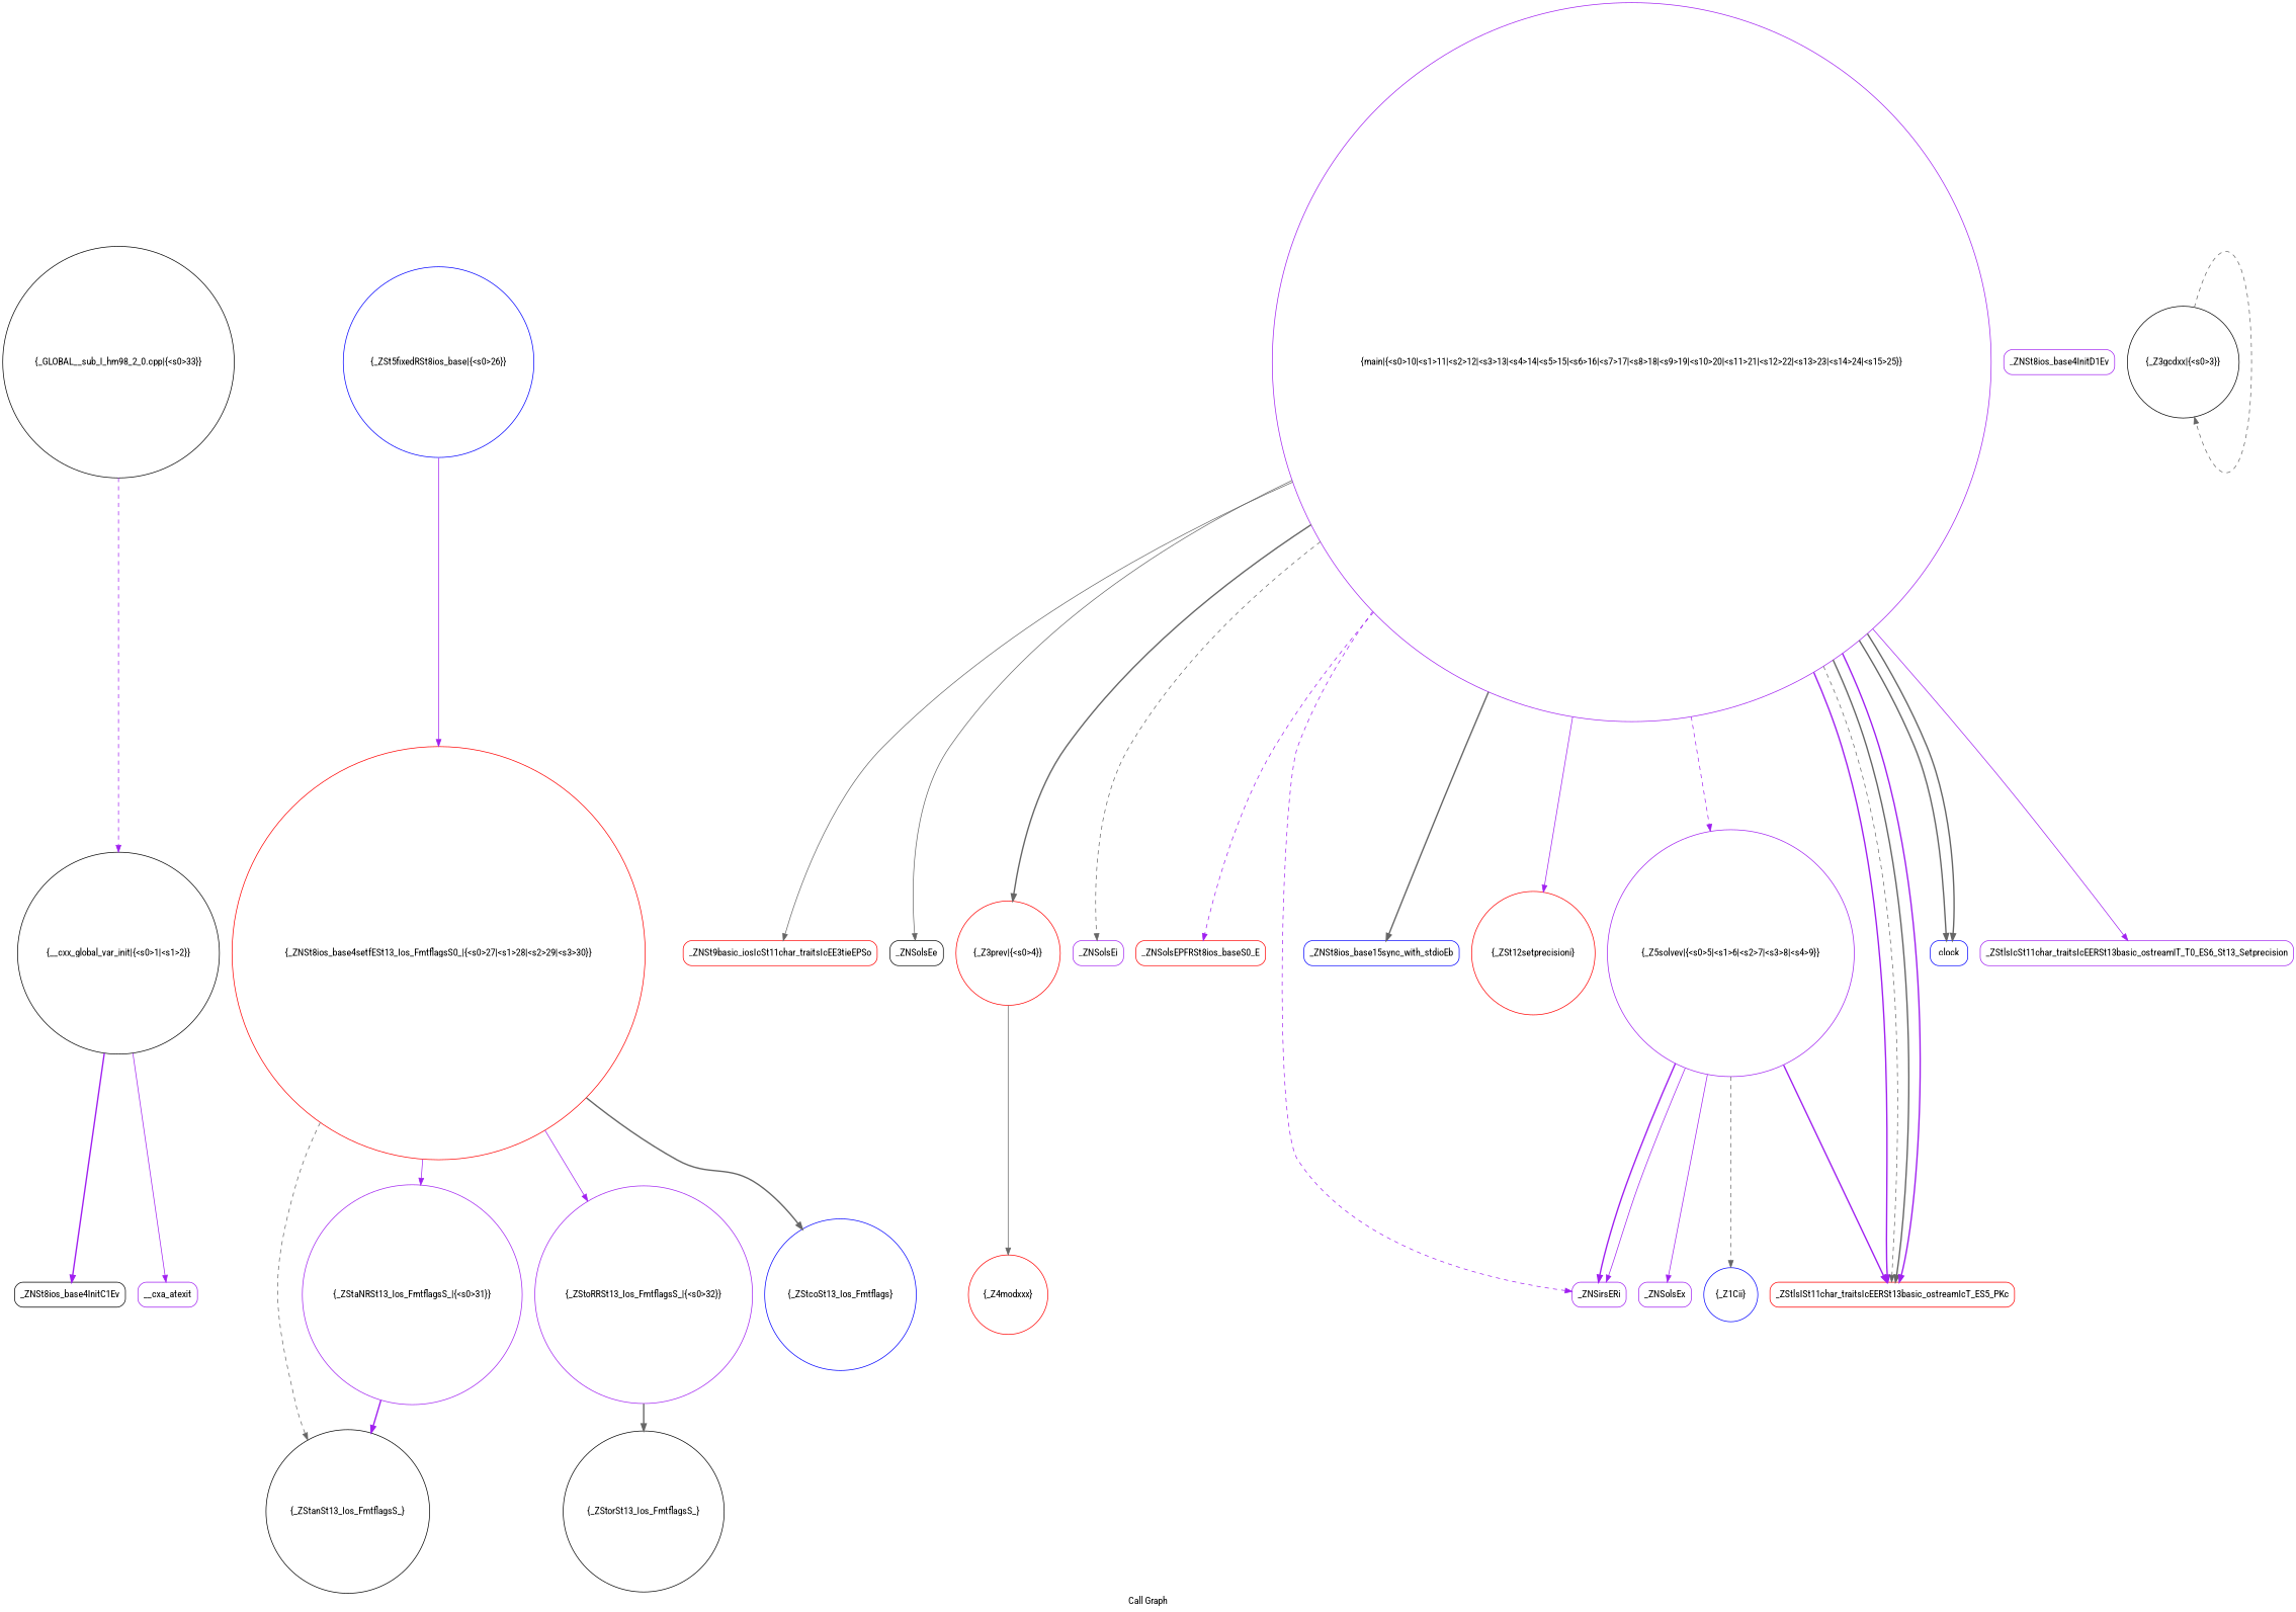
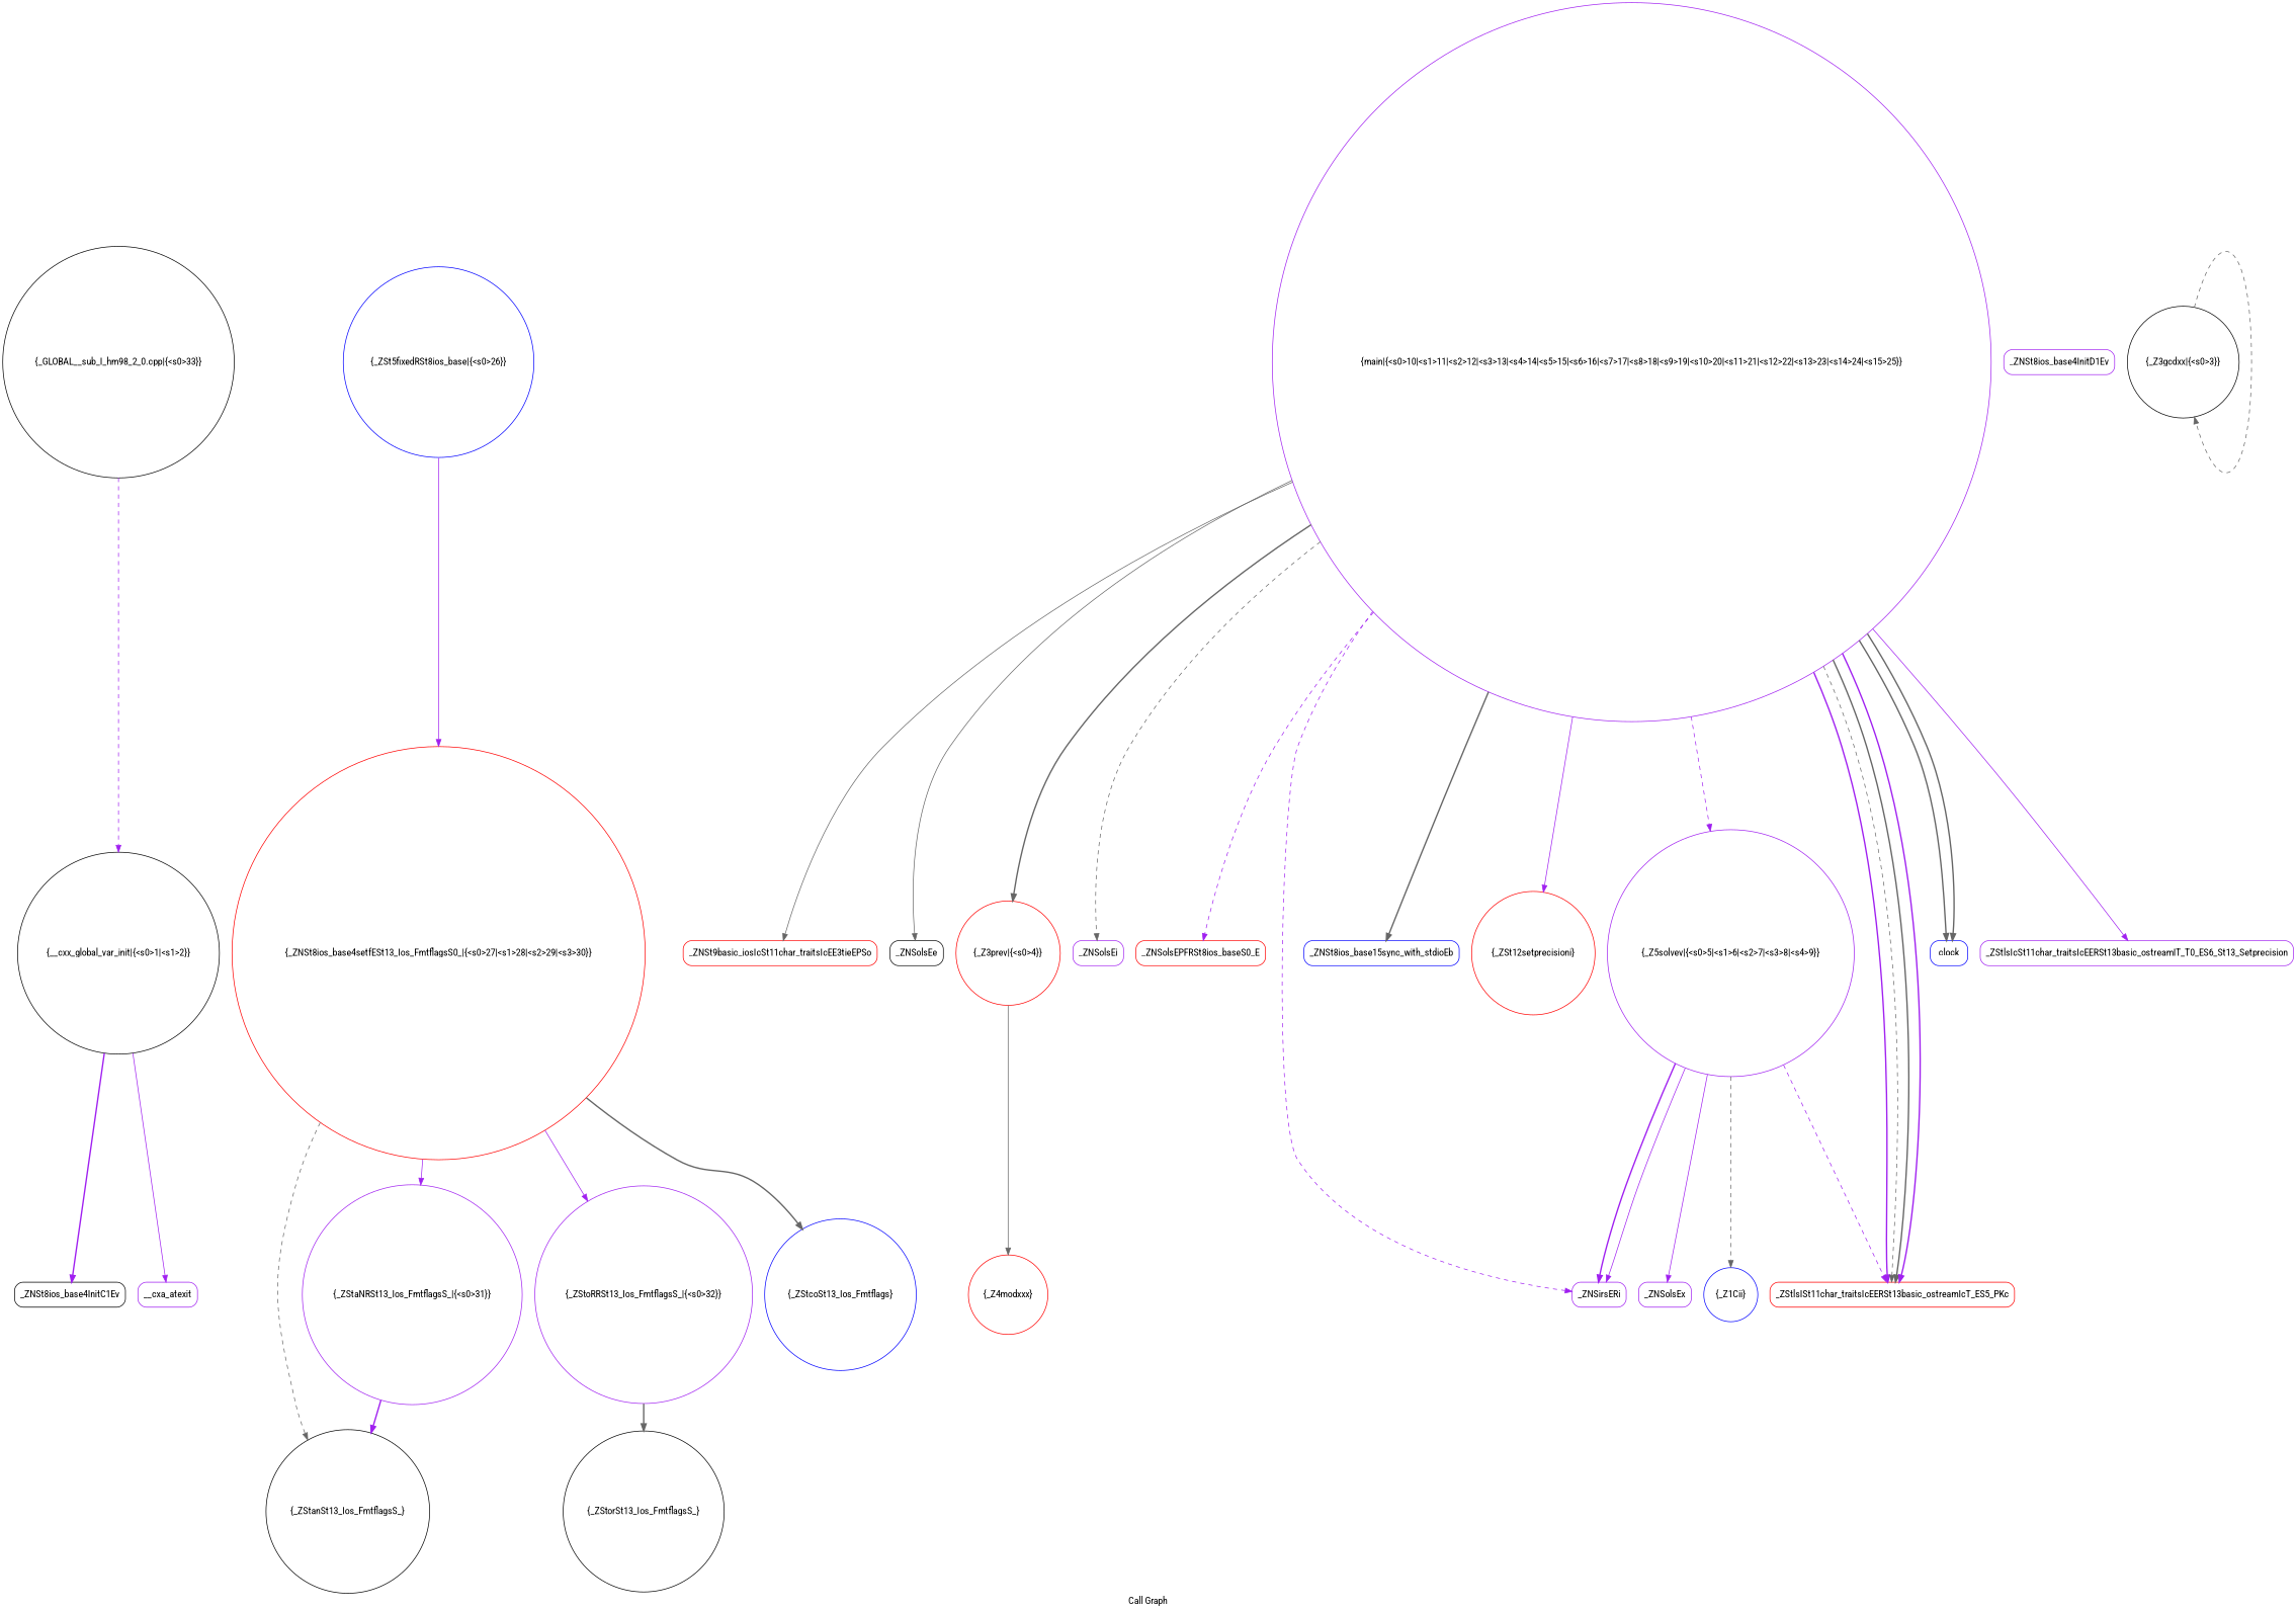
  digraph {
    fontname="Roboto Condensed"
    label="Call Graph"
    node [color=purple fontname="Roboto Condensed" shape=circle]
    edge [color=purple fontname="Roboto Condensed" style=bold tailport=s0]
    n1 [color=black label="{__cxx_global_var_init|{<s0>1|<s1>2}}"]
    n2 [color=black label="{_ZNSt8ios_base4InitC1Ev}" shape=Mrecord]
    n3 [label="{__cxa_atexit}" shape=Mrecord]
    n4 [color=black label="{_ZStanSt13_Ios_FmtflagsS_}"]
    n5 [color=blue label="{_Z1Cii}"]
    n6 [color=red label="{_ZNSt9basic_iosIcSt11char_traitsIcEE3tieEPSo}" shape=Mrecord]
    n7 [color=black label="{_ZNSolsEe}" shape=Mrecord]
    n8 [label="{_ZNSt8ios_base4InitD1Ev}" shape=Mrecord]
    n9 [color=black label="{_GLOBAL__sub_I_hm98_2_0.cpp|{<s0>33}}"]
    n10 [label="{_ZNSirsERi}" shape=Mrecord]
    n11 [label="{_ZNSolsEi}" shape=Mrecord]
    n12 [label="{_ZStaNRSt13_Ios_FmtflagsS_|{<s0>31}}"]
    n13 [color=black label="{_Z3gcdxx|{<s0>3}}"]
    n14 [label="{_ZNSolsEx}" shape=Mrecord]
    n15 [color=red label="{_ZNSolsEPFRSt8ios_baseS0_E}" shape=Mrecord]
    n16 [label="{_ZStoRRSt13_Ios_FmtflagsS_|{<s0>32}}"]
    n17 [color=black label="{_ZStorSt13_Ios_FmtflagsS_}"]
    n18 [color=red label="{_Z3prev|{<s0>4}}"]
    n19 [color=red label="{_Z4modxxx}"]
    n20 [color=blue label="{_ZNSt8ios_base15sync_with_stdioEb}" shape=Mrecord]
    n21 [color=red label="{_ZSt12setprecisioni}"]
    n22 [label="{_Z5solvev|{<s0>5|<s1>6|<s2>7|<s3>8|<s4>9}}"]
    n23 [color=red label="{_ZStlsISt11char_traitsIcEERSt13basic_ostreamIcT_ES5_PKc}" shape=Mrecord]
    n24 [color=blue label="{clock}" shape=Mrecord]
    n25 [color=red label="{_ZNSt8ios_base4setfESt13_Ios_FmtflagsS0_|{<s0>27|<s1>28|<s2>29|<s3>30}}"]
    n26 [color=blue label="{_ZStcoSt13_Ios_Fmtflags}"]
    n27 [label="{_ZStlsIcSt11char_traitsIcEERSt13basic_ostreamIT_T0_ES6_St13_Setprecision}" shape=Mrecord]
    n28 [label="{main|{<s0>10|<s1>11|<s2>12|<s3>13|<s4>14|<s5>15|<s6>16|<s7>17|<s8>18|<s9>19|<s10>20|<s11>21|<s12>22|<s13>23|<s14>24|<s15>25}}"]
    n29 [color=blue label="{_ZSt5fixedRSt8ios_base|{<s0>26}}"]
    n1 -> n2
    n1 -> n3 [style=solid tailport=s1]
    n9 -> n1 [style=dashed]
    n12 -> n4
    n13 -> n13 [color=gray40 style=dashed]
    n16 -> n17 [color=gray40]
    n18 -> n19 [color=gray40 style=solid]
    n22 -> n5 [color=gray40 style=dashed tailport=s2]
    n22 -> n10
    n22 -> n10 [style=solid tailport=s1]
    n22 -> n14 [style=solid tailport=s3]
-   n22 -> n23 [tailport=s4]
+   n22 -> n23 [style=dashed tailport=s4]
    n25 -> n4 [color=gray40 style=dashed tailport=s2]
    n25 -> n12 [style=solid tailport=s1]
    n25 -> n16 [style=solid tailport=s3]
    n25 -> n26 [color=gray40]
    n28 -> n6 [color=gray40 style=solid tailport=s1]
    n28 -> n7 [color=gray40 style=solid tailport=s14]
    n28 -> n10 [style=dashed tailport=s4]
    n28 -> n11 [color=gray40 style=dashed tailport=s6]
    n28 -> n15 [style=dashed tailport=s11]
    n28 -> n18 [color=gray40 tailport=s3]
    n28 -> n20 [color=gray40]
    n28 -> n21 [style=solid tailport=s12]
    n28 -> n22 [style=dashed tailport=s8]
    n28 -> n23 [tailport=s5]
    n28 -> n23 [color=gray40 style=dashed tailport=s7]
    n28 -> n23 [color=gray40 tailport=s10]
    n28 -> n23 [tailport=s15]
    n28 -> n24 [color=gray40 tailport=s2]
    n28 -> n24 [color=gray40 tailport=s9]
    n28 -> n27 [style=solid tailport=s13]
    n29 -> n25 [style=solid]
  }
